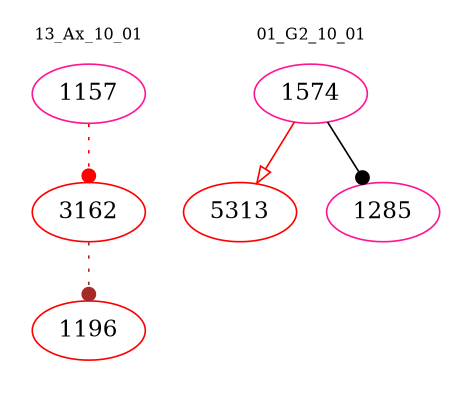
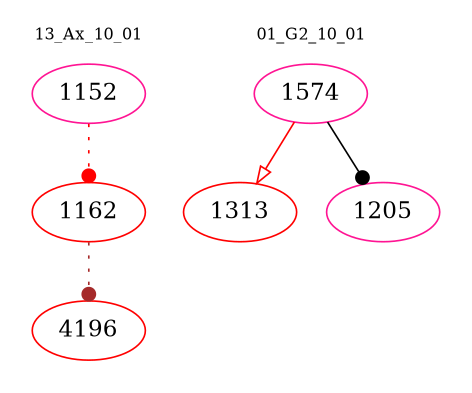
  digraph {
    node [color=deeppink]
    edge [arrowhead=dot color=red style=dotted]
-   n1 [label=1157]
-   n2 [color=red label=1196]
-   n3 [color=red label=3162]
+   n1 [label=1152]
+   n2 [color=red label=4196]
+   n3 [color=red label=1162]
    n4 [label=1574]
-   n5 [color=red label=5313]
-   n6 [label=1285]
+   n5 [color=red label=1313]
+   n6 [label=1205]
    subgraph cluster_1 {
      color=white
      fontsize=10
      label="13_Ax_10_01"
      n1
      n2
      n3
    }
    subgraph cluster_2 {
      color=white
      fontsize=10
      label="01_G2_10_01"
      n4
      n5
      n6
    }
    n1 -> n3
    n3 -> n2 [color=brown]
    n4 -> n5 [arrowhead=onormal style=solid]
    n4 -> n6 [color=black style=solid]
  }
